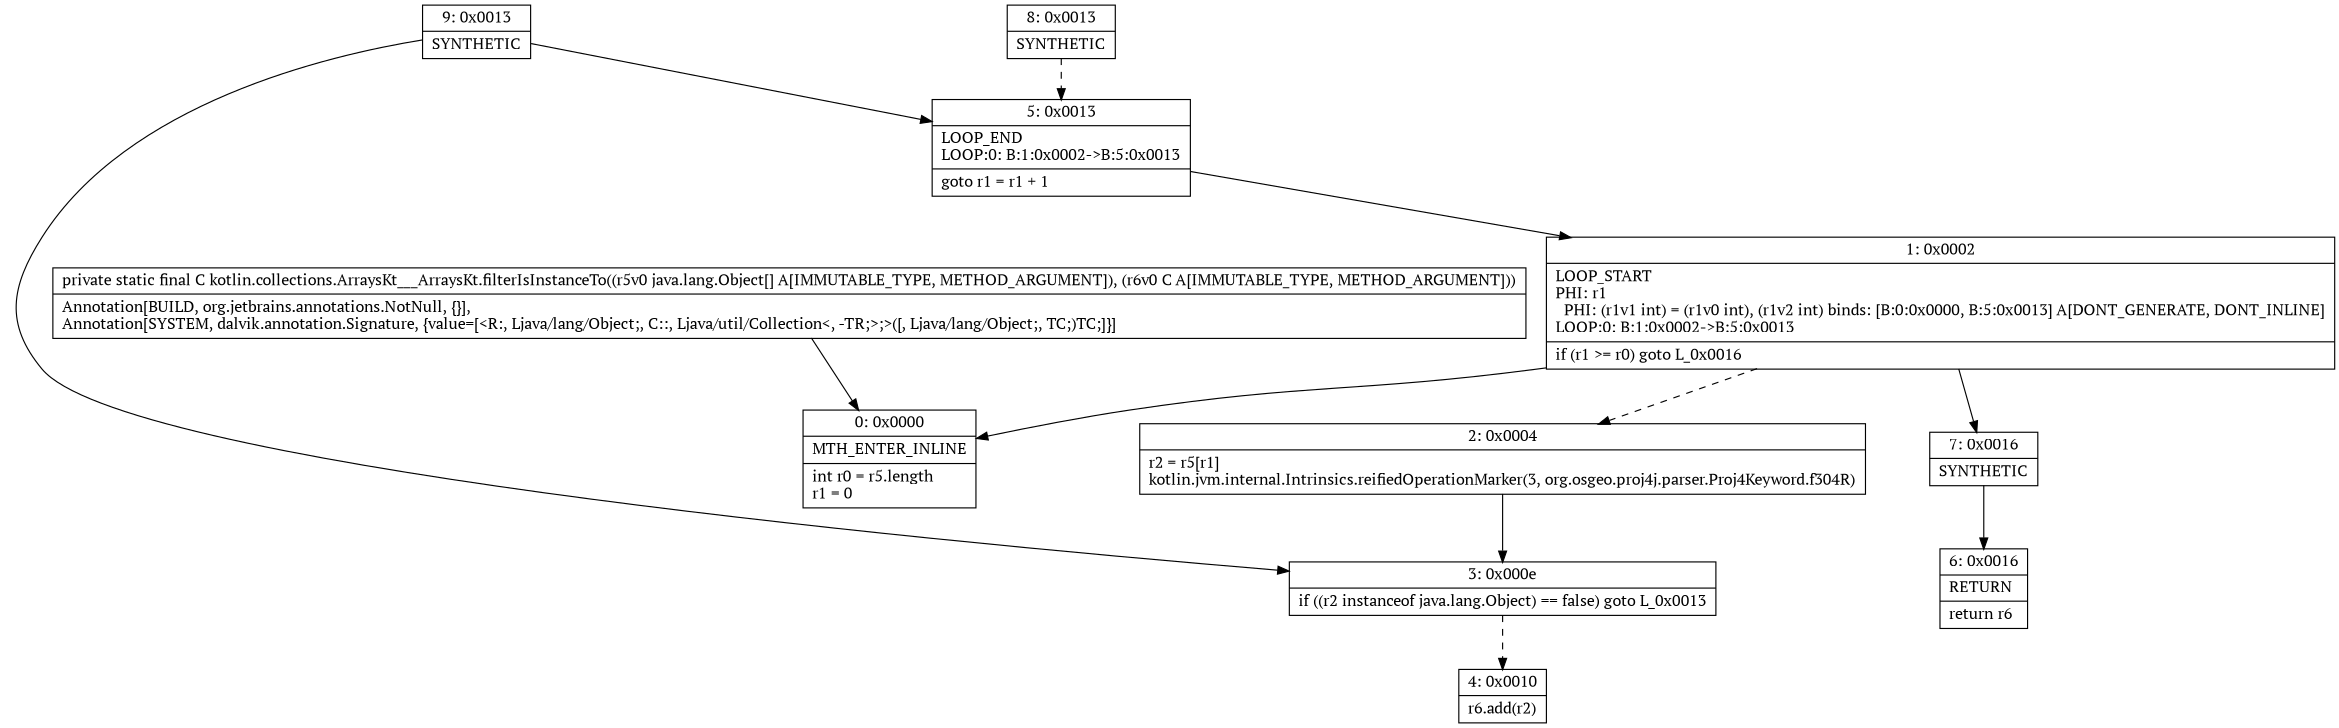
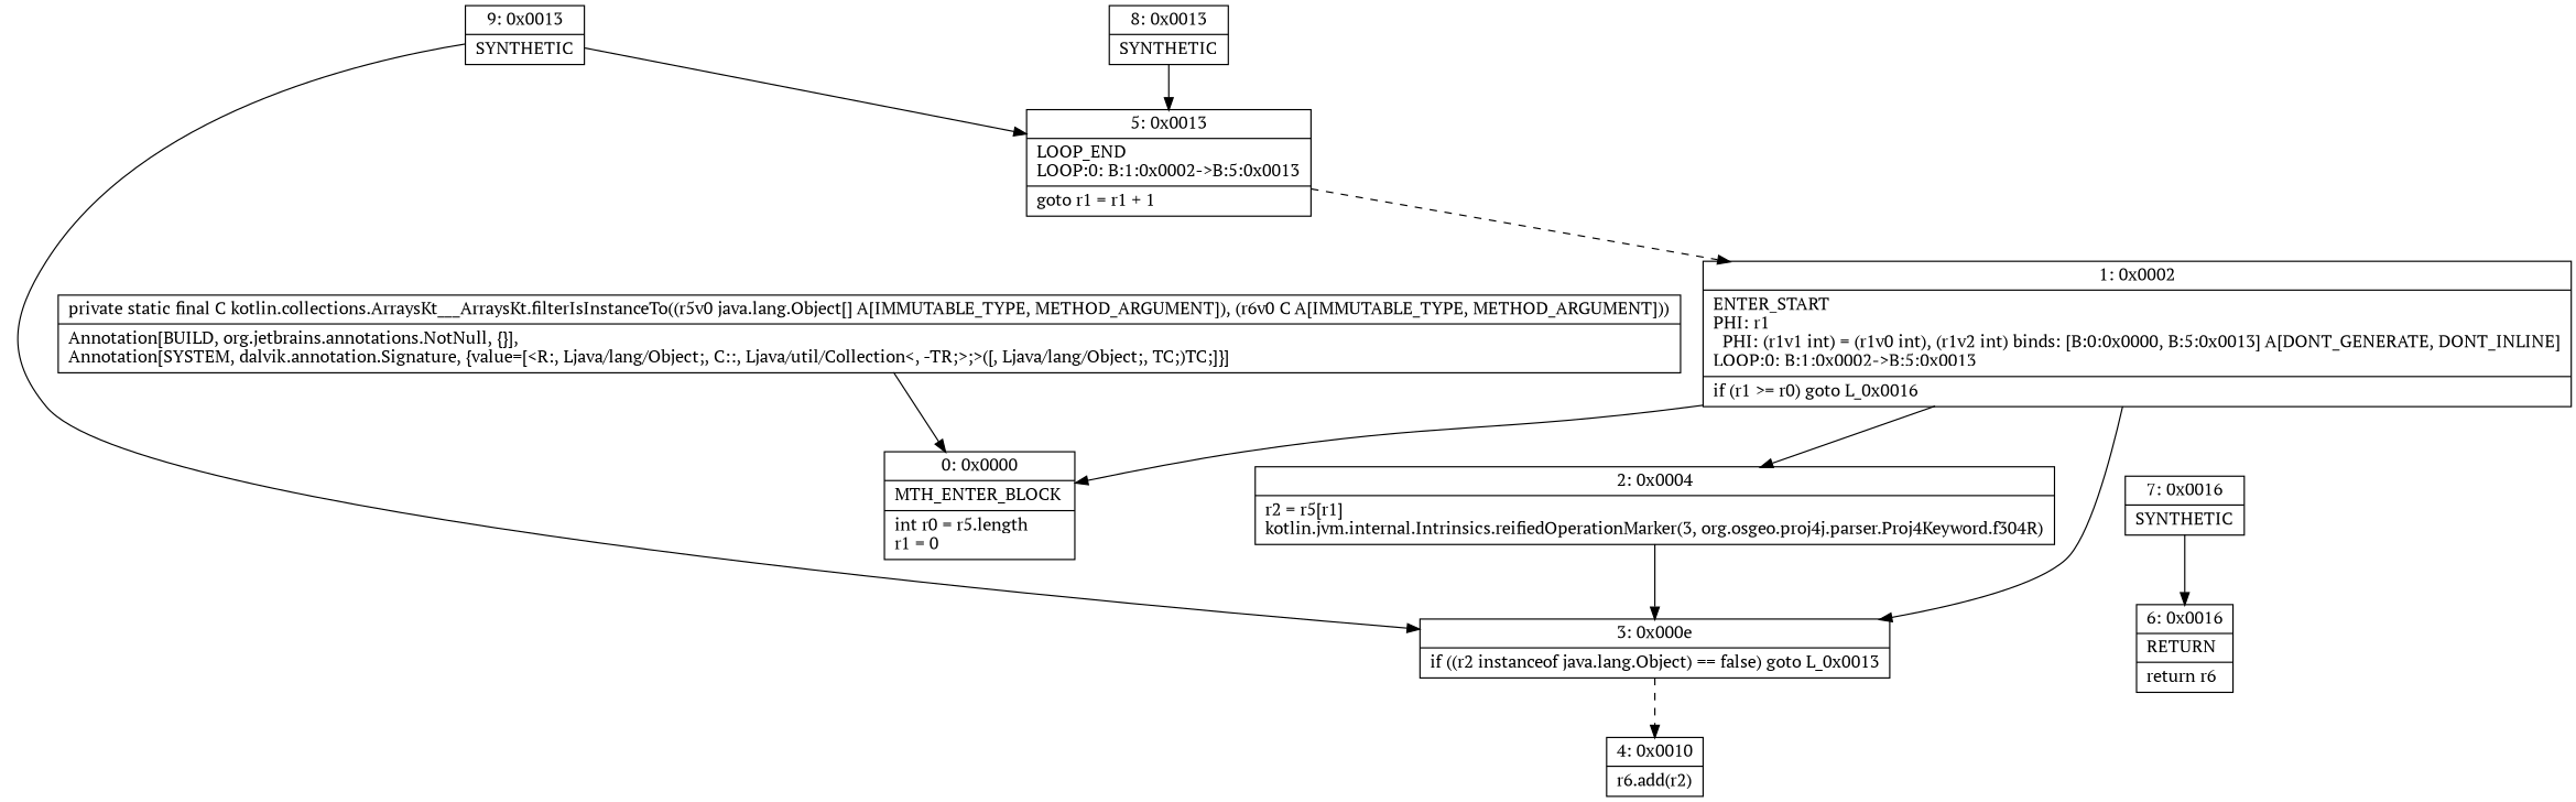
  digraph {
    fontname="PT Serif"
    node [fontname="PT Serif" shape=record]
    edge [fontname="PT Serif"]
-   n1 [label="{0\:\ 0x0000|MTH_ENTER_INLINE\l|int r0 = r5.length\lr1 = 0\l}"]
-   n2 [label="{1\:\ 0x0002|LOOP_START\lPHI: r1 \l  PHI: (r1v1 int) = (r1v0 int), (r1v2 int) binds: [B:0:0x0000, B:5:0x0013] A[DONT_GENERATE, DONT_INLINE]\lLOOP:0: B:1:0x0002\-\>B:5:0x0013\l|if (r1 \>= r0) goto L_0x0016\l}"]
+   n1 [label="{0\:\ 0x0000|MTH_ENTER_BLOCK\l|int r0 = r5.length\lr1 = 0\l}"]
+   n2 [label="{1\:\ 0x0002|ENTER_START\lPHI: r1 \l  PHI: (r1v1 int) = (r1v0 int), (r1v2 int) binds: [B:0:0x0000, B:5:0x0013] A[DONT_GENERATE, DONT_INLINE]\lLOOP:0: B:1:0x0002\-\>B:5:0x0013\l|if (r1 \>= r0) goto L_0x0016\l}"]
    n3 [label="{2\:\ 0x0004|r2 = r5[r1]\lkotlin.jvm.internal.Intrinsics.reifiedOperationMarker(3, org.osgeo.proj4j.parser.Proj4Keyword.f304R)\l}"]
    n4 [label="{7\:\ 0x0016|SYNTHETIC\l}"]
    n5 [label="{3\:\ 0x000e|if ((r2 instanceof java.lang.Object) == false) goto L_0x0013\l}"]
    n6 [label="{6\:\ 0x0016|RETURN\l|return r6\l}"]
    n7 [label="{4\:\ 0x0010|r6.add(r2)\l}"]
    n8 [label="{9\:\ 0x0013|SYNTHETIC\l}"]
    n9 [label="{5\:\ 0x0013|LOOP_END\lLOOP:0: B:1:0x0002\-\>B:5:0x0013\l|goto r1 = r1 + 1\l}"]
    n10 [label="{8\:\ 0x0013|SYNTHETIC\l}"]
    n11 [label="{private static final C kotlin.collections.ArraysKt___ArraysKt.filterIsInstanceTo((r5v0 java.lang.Object[] A[IMMUTABLE_TYPE, METHOD_ARGUMENT]), (r6v0 C A[IMMUTABLE_TYPE, METHOD_ARGUMENT]))  | Annotation[BUILD, org.jetbrains.annotations.NotNull, \{\}], \lAnnotation[SYSTEM, dalvik.annotation.Signature, \{value=[\<R:, Ljava\/lang\/Object;, C::, Ljava\/util\/Collection\<, \-TR;\>;\>([, Ljava\/lang\/Object;, TC;)TC;]\}]\l}"]
    n2 -> n1
-   n2 -> n3 [style=dashed]
-   n2 -> n4
+   n2 -> n3 [style=solid]
+   n2 -> n5
    n3 -> n5
    n4 -> n6
    n5 -> n7 [style=dashed]
    n8 -> n5
    n8 -> n9
-   n9 -> n2
-   n10 -> n9 [style=dashed]
+   n9 -> n2 [style=dashed]
+   n10 -> n9
    n11 -> n1
  }
